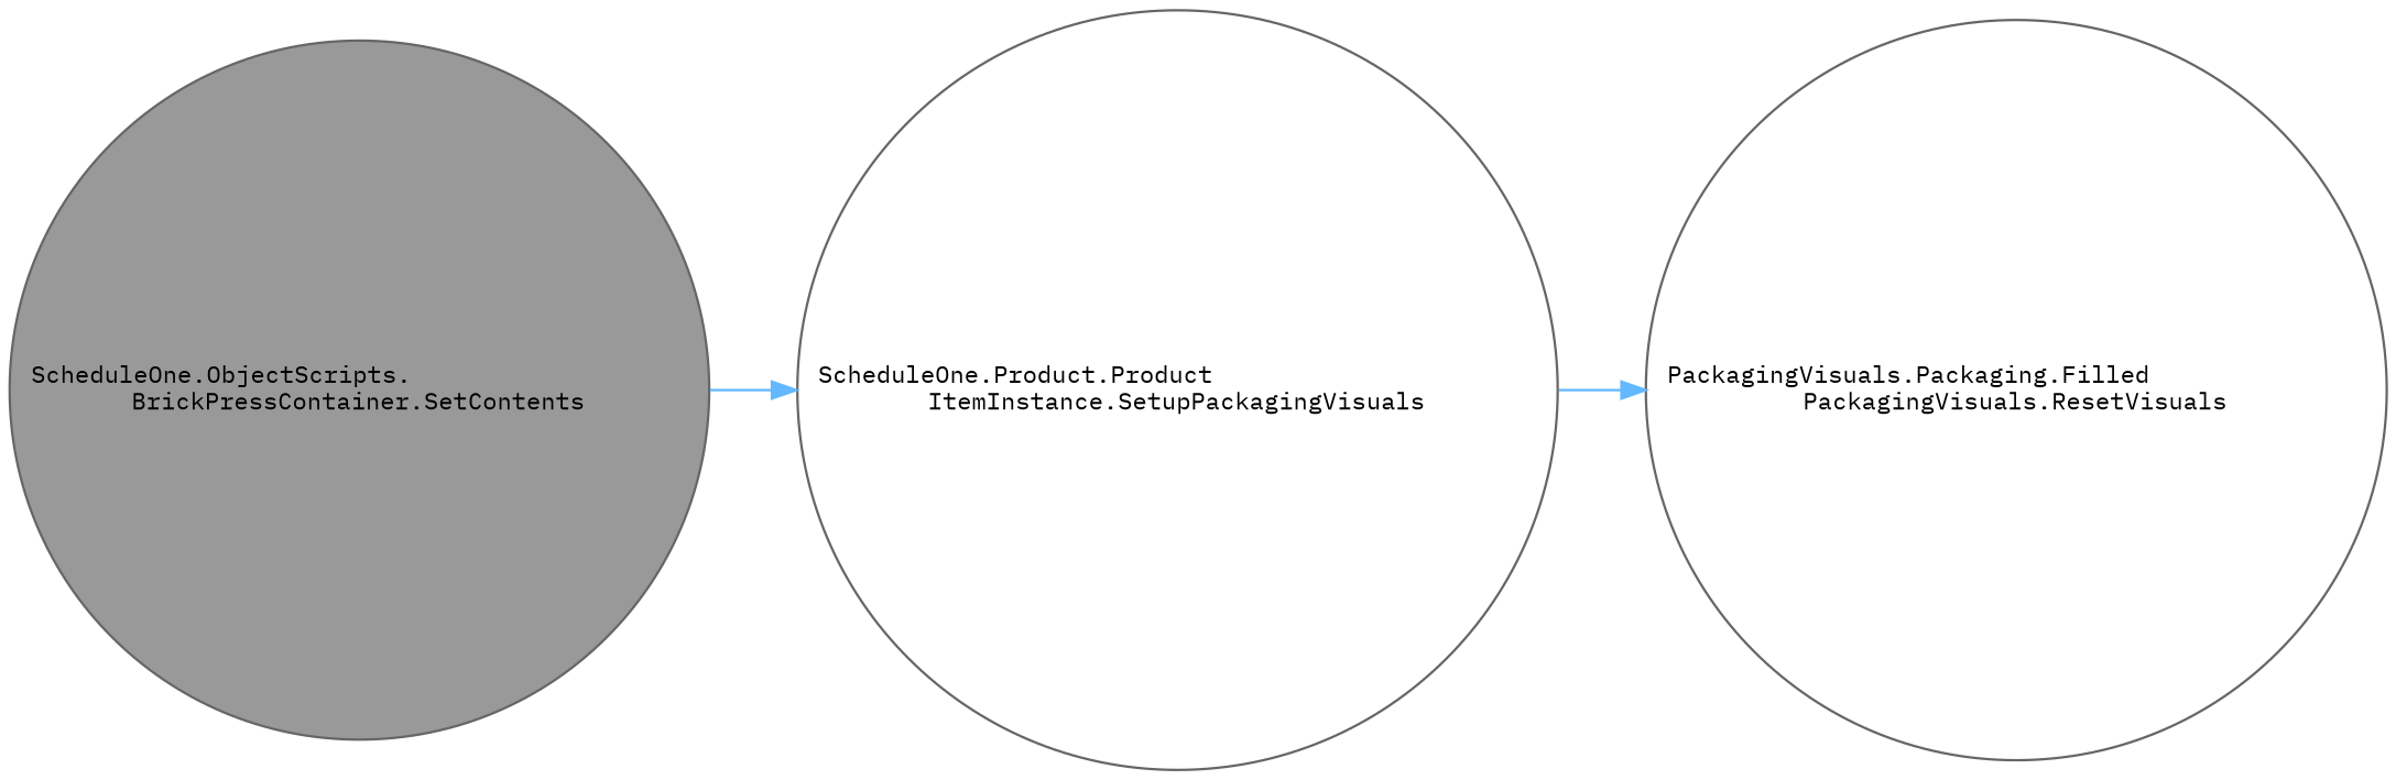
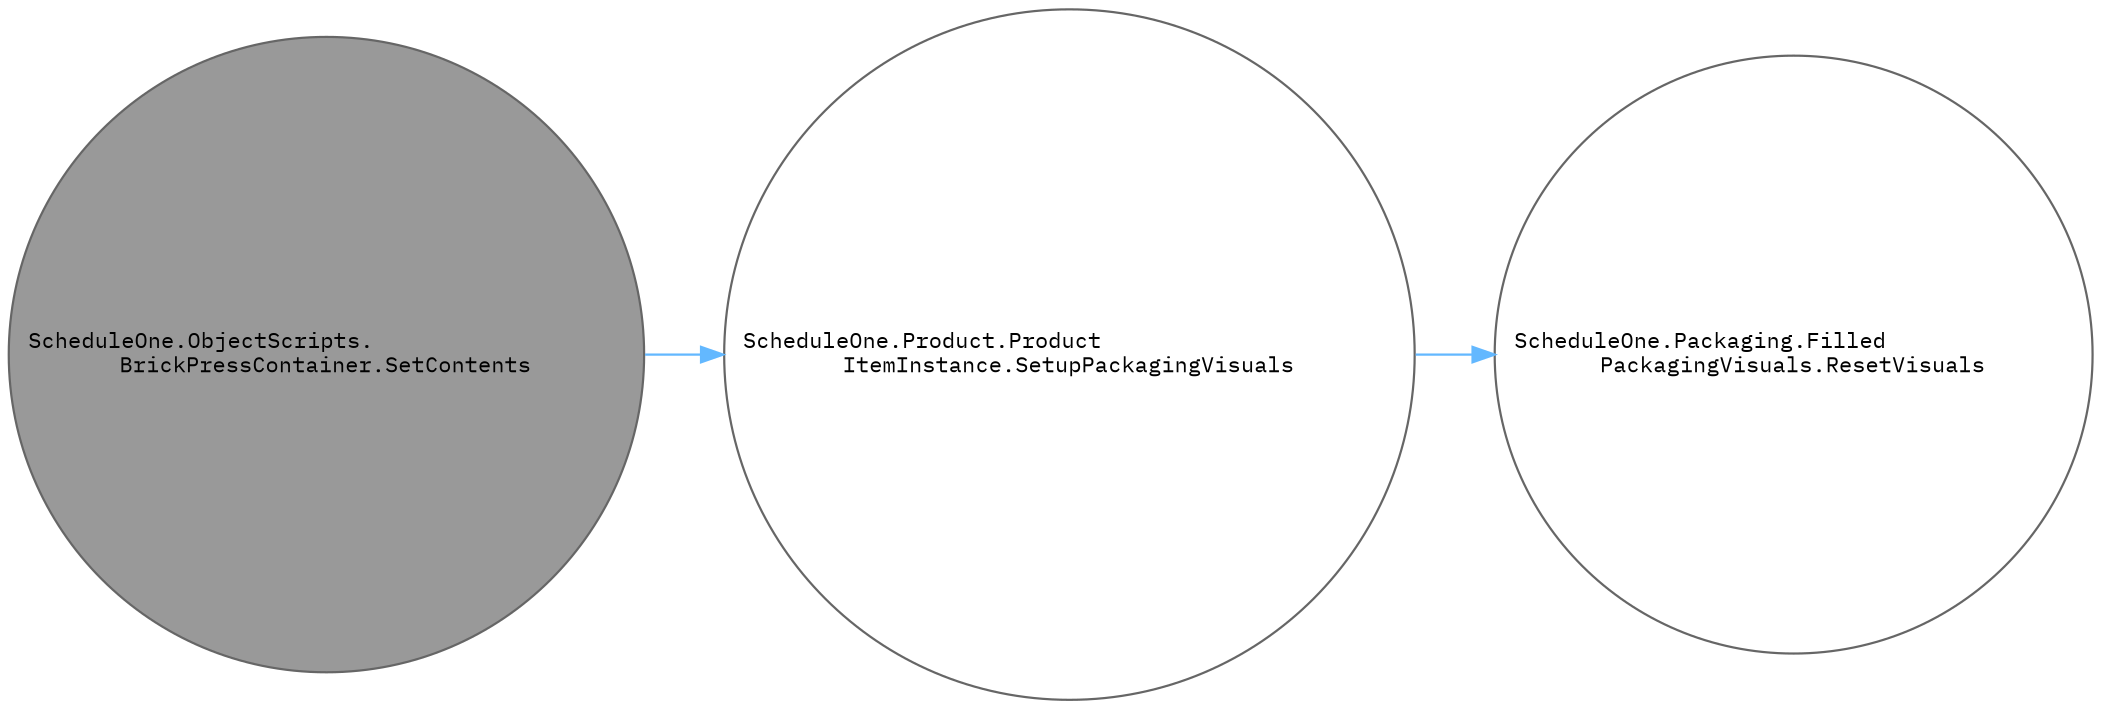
  digraph {
    rankdir=LR
    fontname="IBM Plex Mono"
    node [color=grey40 fillcolor=white fontname="IBM Plex Mono" fontsize=10 shape=circle style=filled]
    edge [color=steelblue1 fontname="IBM Plex Mono" fontsize=10 labelfontname=Helvetica labelfontsize=10 style=solid]
    n1 [color=gray40 fillcolor=grey60 fontcolor=black height=0.2 label="ScheduleOne.ObjectScripts.\lBrickPressContainer.SetContents" width=0.4]
    n2 [height=0.2 label="ScheduleOne.Product.Product\lItemInstance.SetupPackagingVisuals" width=0.4]
-   n3 [height=0.2 label="PackagingVisuals.Packaging.Filled\lPackagingVisuals.ResetVisuals" width=0.4]
+   n3 [height=0.2 label="ScheduleOne.Packaging.Filled\lPackagingVisuals.ResetVisuals" width=0.4]
    n1 -> n2
    n2 -> n3
  }
